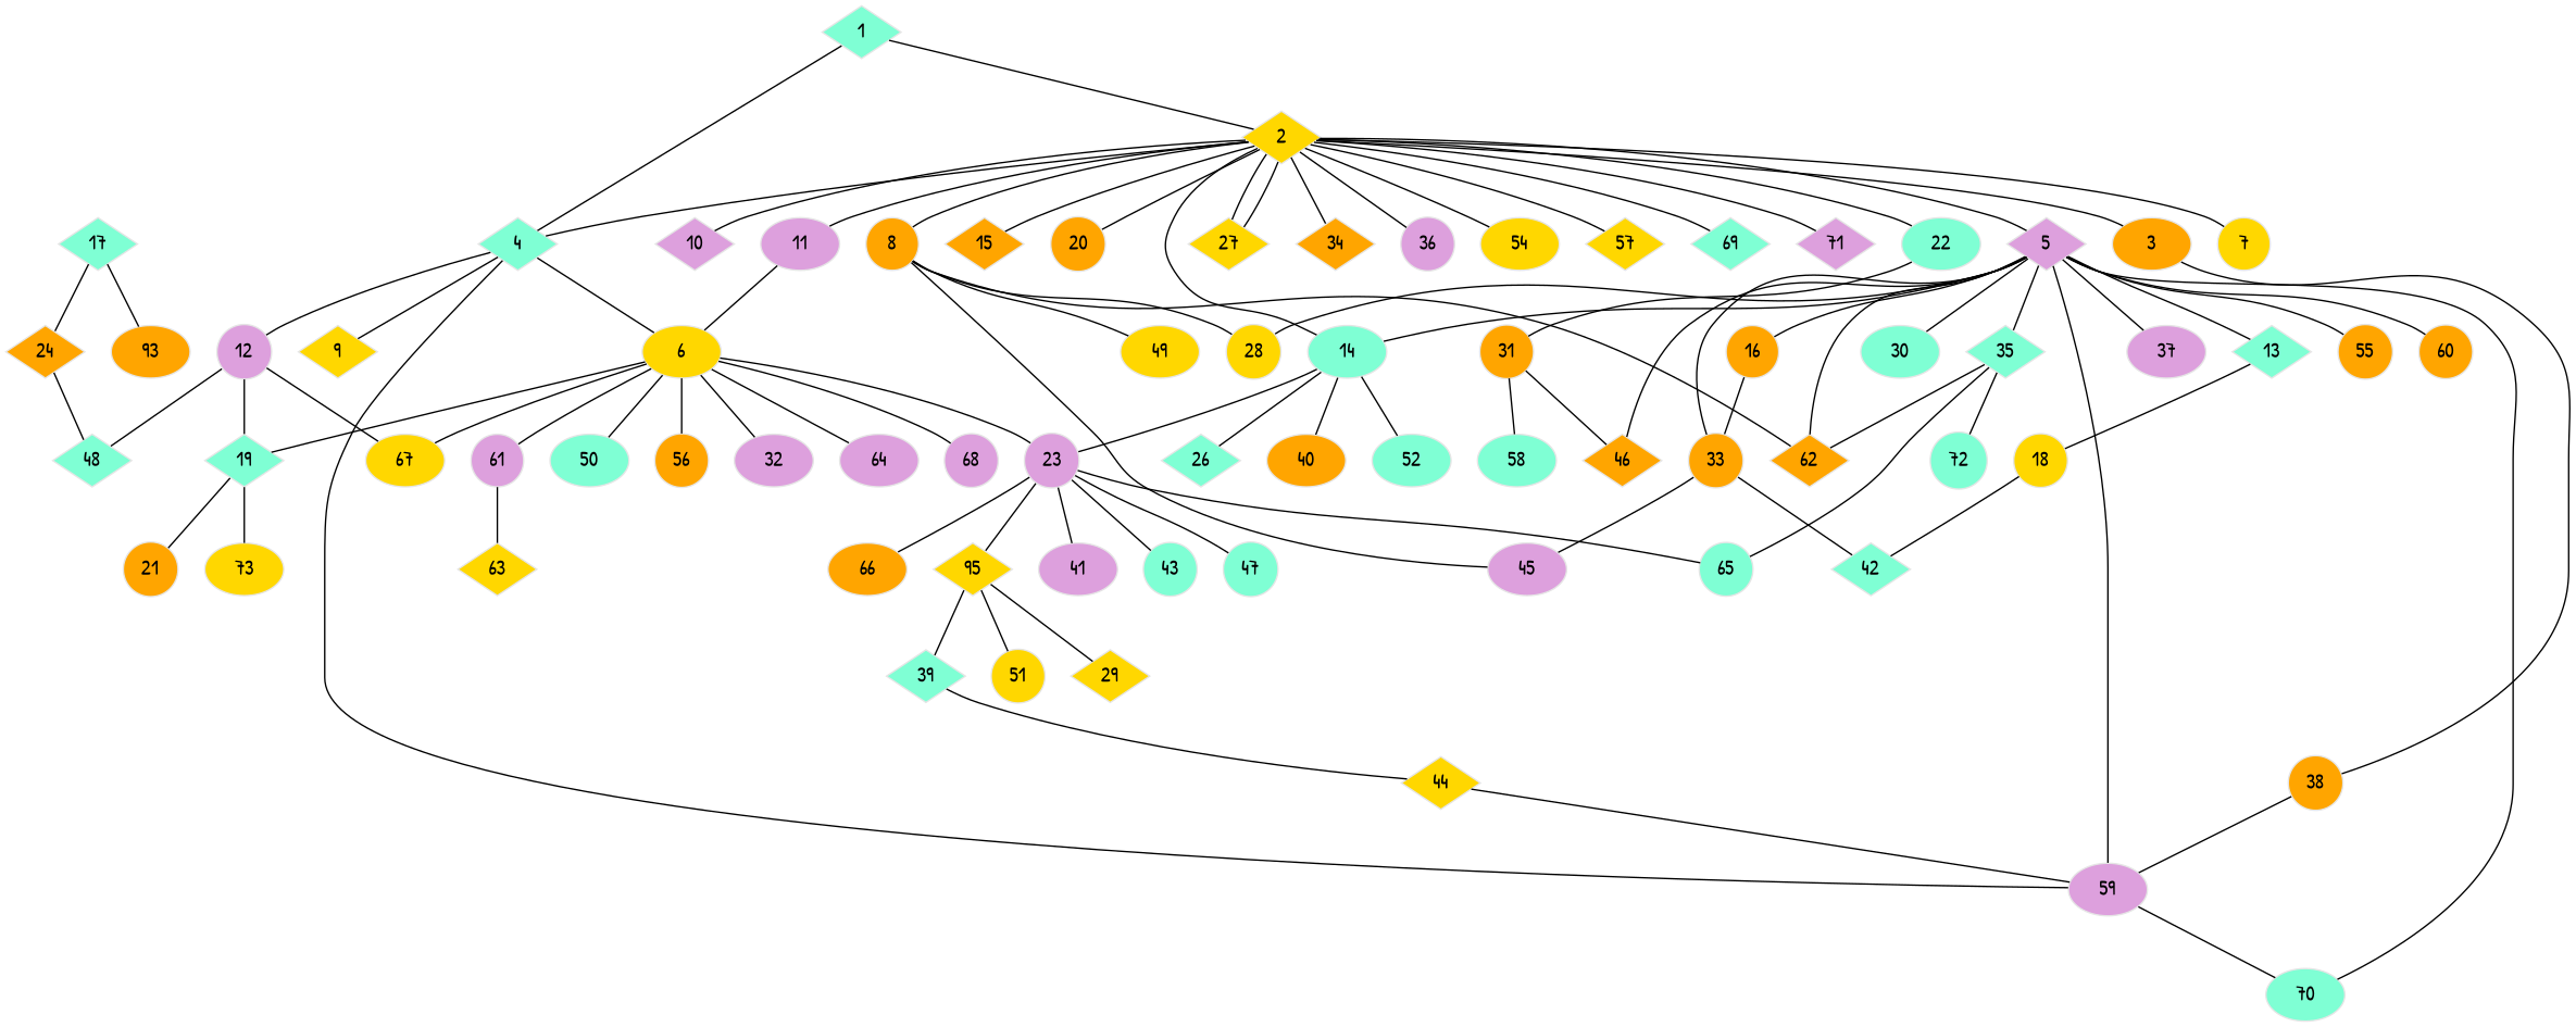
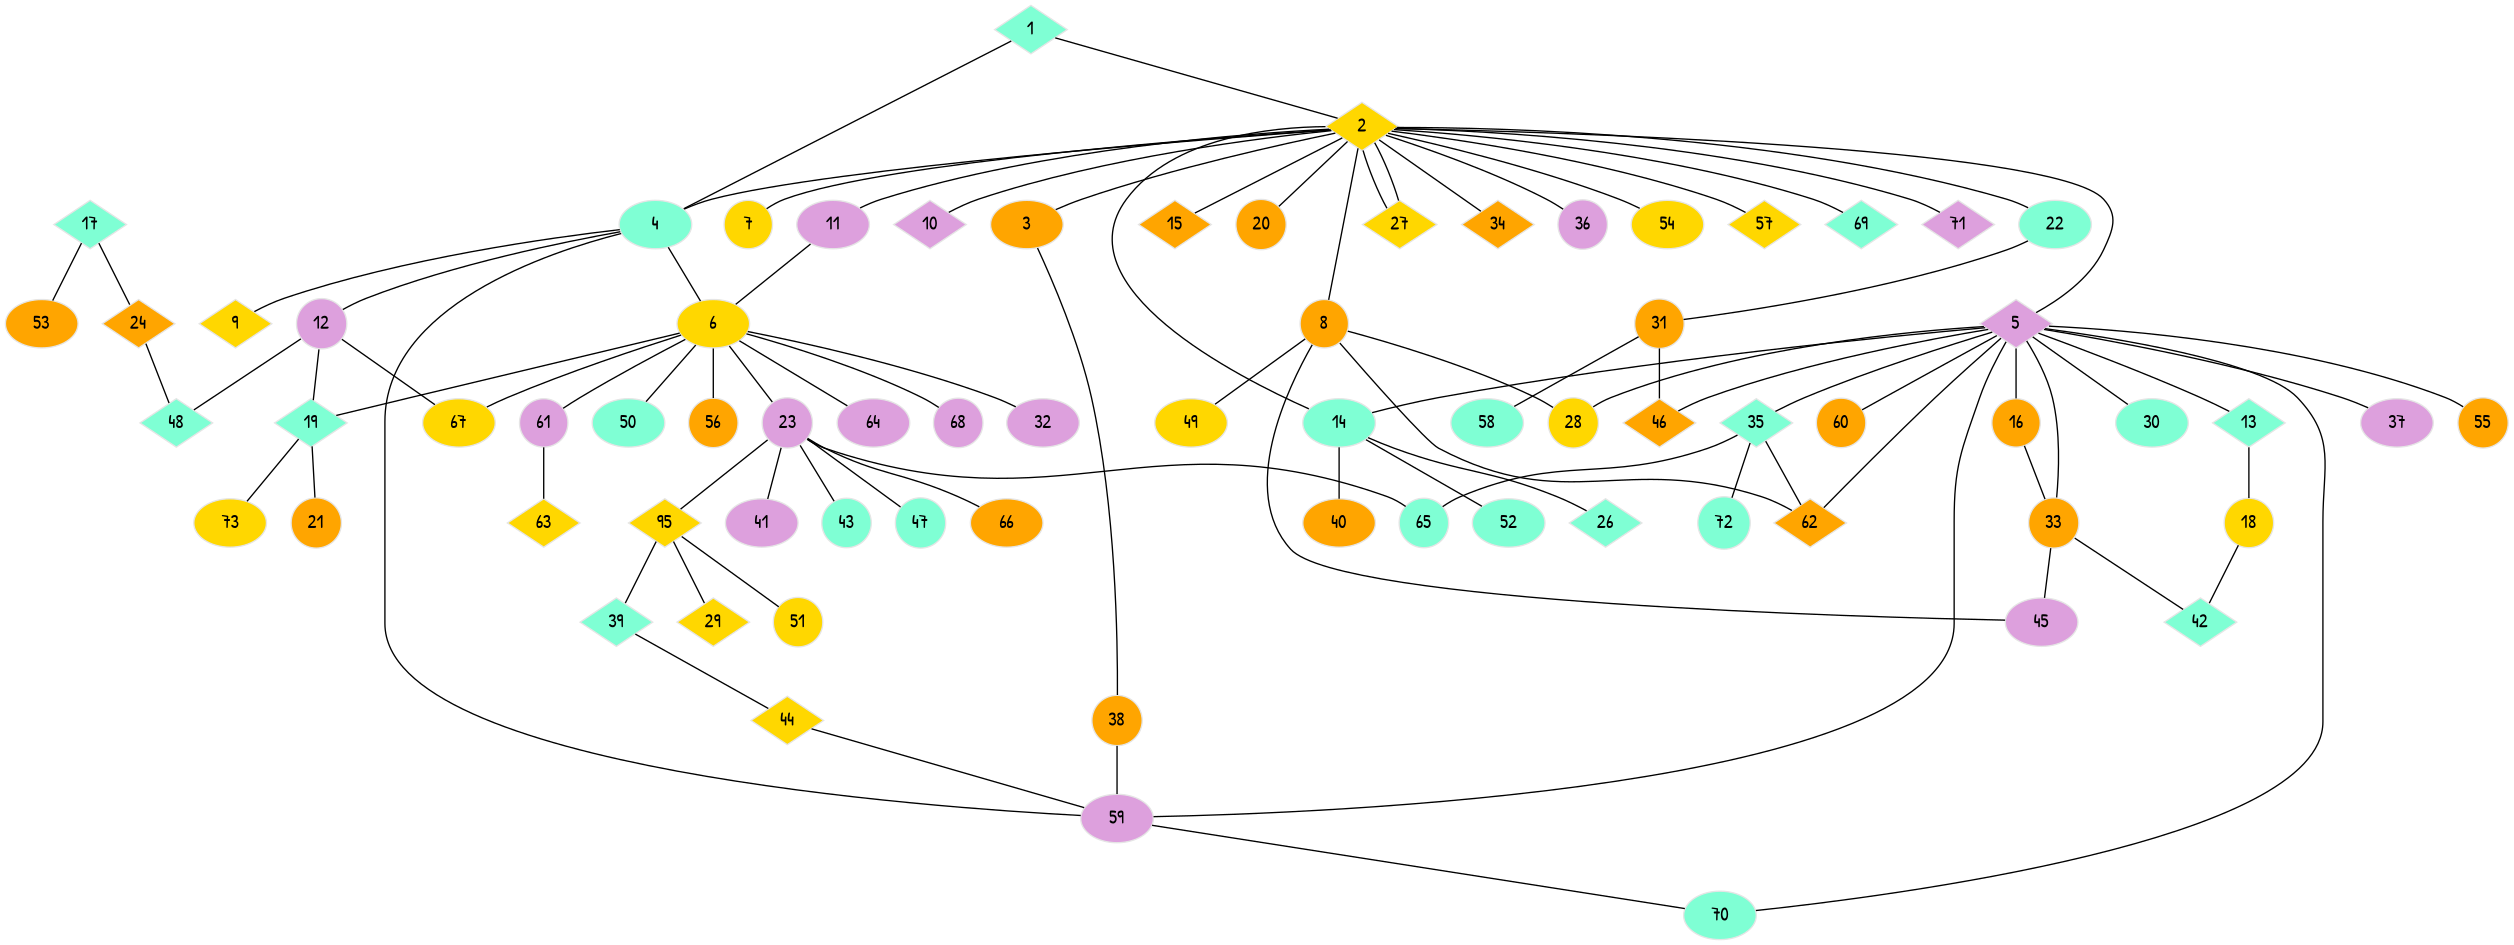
  graph {
    fontname="Patrick Hand"
    node [color=gray90 fillcolor=aquamarine fontname="Patrick Hand" shape=diamond style=filled]
    edge [fontname="Patrick Hand"]
    2 [fillcolor=gold]
    1
-   4
+   4 [shape=ellipse]
    3 [fillcolor=orange shape=ellipse]
    5 [fillcolor=plum]
    7 [fillcolor=gold shape=circle]
    8 [fillcolor=orange shape=circle]
    10 [fillcolor=plum]
    11 [fillcolor=plum shape=ellipse]
    14 [shape=ellipse]
    15 [fillcolor=orange]
    20 [fillcolor=orange shape=circle]
    22 [shape=ellipse]
    27 [fillcolor=gold]
    34 [fillcolor=orange]
    36 [fillcolor=plum shape=circle]
    54 [fillcolor=gold shape=ellipse]
    57 [fillcolor=gold]
    69
    71 [fillcolor=plum]
    6 [fillcolor=gold shape=ellipse]
    9 [fillcolor=gold]
    12 [fillcolor=plum shape=circle]
    59 [fillcolor=plum shape=ellipse]
    38 [fillcolor=orange shape=circle]
    13
    16 [fillcolor=orange shape=circle]
    28 [fillcolor=gold shape=circle]
    30 [shape=ellipse]
    33 [fillcolor=orange shape=circle]
    35
    37 [fillcolor=plum shape=ellipse]
    46 [fillcolor=orange]
    55 [fillcolor=orange shape=circle]
    60 [fillcolor=orange shape=circle]
    62 [fillcolor=orange]
    70 [shape=ellipse]
    19
    23 [fillcolor=plum shape=circle]
    32 [fillcolor=plum shape=ellipse]
    50 [shape=ellipse]
    56 [fillcolor=orange shape=circle]
    61 [fillcolor=plum shape=circle]
    64 [fillcolor=plum shape=ellipse]
    67 [fillcolor=gold shape=ellipse]
    68 [fillcolor=plum shape=circle]
    45 [fillcolor=plum shape=ellipse]
    49 [fillcolor=gold shape=ellipse]
    26
    40 [fillcolor=orange shape=ellipse]
    52 [shape=ellipse]
    31 [fillcolor=orange shape=circle]
    48
    18 [fillcolor=gold shape=circle]
    42
    65 [shape=circle]
    72 [shape=circle]
    21 [fillcolor=orange shape=circle]
    73 [fillcolor=gold shape=ellipse]
    n60 [fillcolor=gold label=95]
    41 [fillcolor=plum shape=ellipse]
    43 [shape=circle]
    47 [shape=circle]
    66 [fillcolor=orange shape=ellipse]
    63 [fillcolor=gold]
    24 [fillcolor=orange]
    17
-   53 [fillcolor=orange shape=ellipse label=93]
+   53 [fillcolor=orange shape=ellipse]
    58 [shape=ellipse]
    29 [fillcolor=gold]
    39
    51 [fillcolor=gold shape=circle]
    44 [fillcolor=gold]
    2 -- 4
    2 -- 3
    2 -- 5
    2 -- 7
    2 -- 8
    2 -- 10
    2 -- 11
    2 -- 14
    2 -- 15
    2 -- 20
    2 -- 22
    2 -- 27
    2 -- 27
    2 -- 34
    2 -- 36
    2 -- 54
    2 -- 57
    2 -- 69
    2 -- 71
    1 -- 2
    1 -- 4
    4 -- 6
    4 -- 9
    4 -- 12
    4 -- 59
    3 -- 38
    5 -- 14
    5 -- 59
    5 -- 13
    5 -- 16
    5 -- 28
    5 -- 30
    5 -- 33
    5 -- 35
    5 -- 37
    5 -- 46
    5 -- 55
    5 -- 60
    5 -- 62
    5 -- 70
    8 -- 28
    8 -- 62
    8 -- 45
    8 -- 49
    11 -- 6
-   14 -- 23
    14 -- 26
    14 -- 40
    14 -- 52
    22 -- 31
    6 -- 19
    6 -- 23
    6 -- 32
    6 -- 50
    6 -- 56
    6 -- 61
    6 -- 64
    6 -- 67
    6 -- 68
    12 -- 19
    12 -- 67
    12 -- 48
    59 -- 70
    38 -- 59
    13 -- 18
    16 -- 33
    33 -- 45
    33 -- 42
    35 -- 62
    35 -- 65
    35 -- 72
    19 -- 21
    19 -- 73
    23 -- 65
    23 -- n60
    23 -- 41
    23 -- 43
    23 -- 47
    23 -- 66
    61 -- 63
    31 -- 46
    31 -- 58
    18 -- 42
    n60 -- 29
    n60 -- 39
    n60 -- 51
    24 -- 48
    17 -- 24
    17 -- 53
    39 -- 44
    44 -- 59
  }
